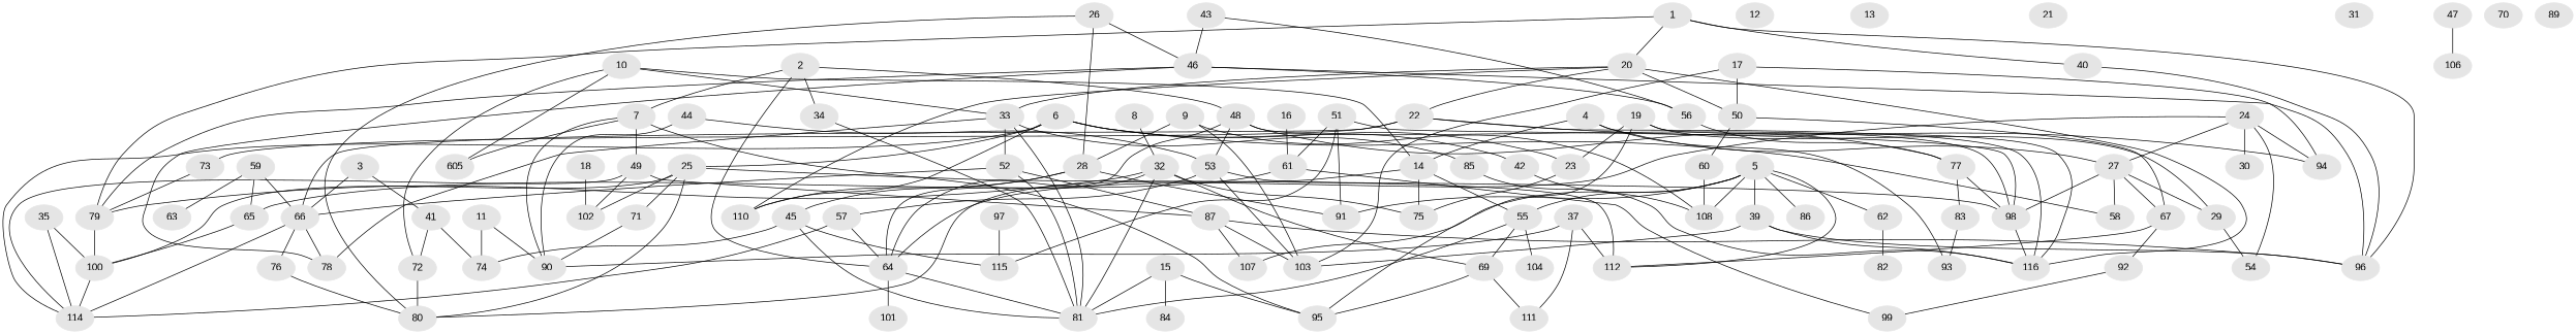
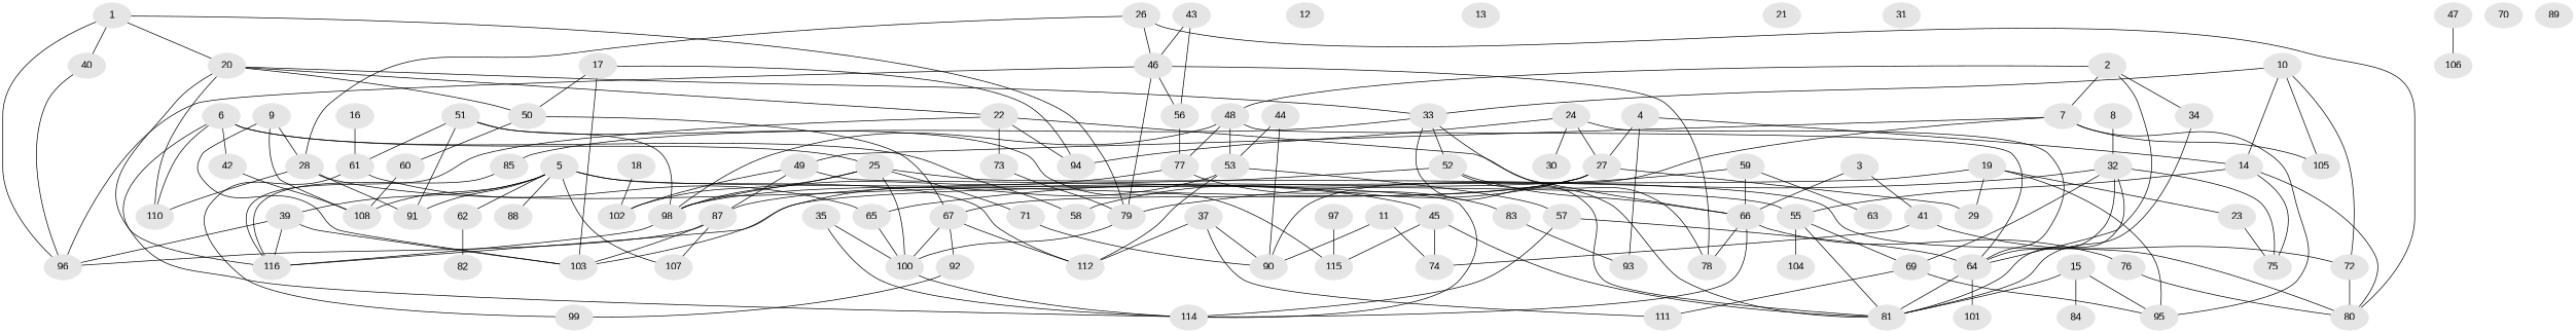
  graph {
    fontname="Liberation Sans"
    node [color=gray90 fontname="Liberation Sans" style=filled]
    edge [fontname="Liberation Sans"]
    1
    20
    40
    79
    96
    110
    33
    50
    116
    22
    100
    2
    7
    34
    48
    64
    49
    90
    95
-   105 [label=605]
+   105
    81
    98
    53
    77
    101
    3
    41
    66
    72
    74
    114
    78
    76
    4
    14
    27
    93
    55
    75
    80
    58
    29
    67
    5
    39
    62
-   88 [label=86]
+   88
    91
    107
    108
    112
    103
    69
    104
    82
    6
    23
    25
    42
    102
    71
    87
    8
    32
    9
    28
    45
    10
    52
    85
    11
    12
    13
    15
    84
    16
    61
    65
    99
    17
    94
    60
    18
    19
-   54
    73
    21
    24
    30
    26
    46
    56
    92
    115
    31
    111
    35
    37
    43
    44
    57
    47
    106
    83
    51
    59
    63
    70
    89
    97
    1 -- 20
    1 -- 40
    1 -- 79
    1 -- 96
    20 -- 110
    20 -- 33
    20 -- 50
    20 -- 116
    20 -- 22
    40 -- 96
    79 -- 100
    33 -- 81
    33 -- 78
    33 -- 52
    33 -- 85
    50 -- 67
    50 -- 60
    22 -- 116
    22 -- 66
    22 -- 94
    22 -- 73
    100 -- 114
    2 -- 7
    2 -- 34
    2 -- 48
    2 -- 64
    7 -- 49
    7 -- 90
    7 -- 95
    7 -- 105
    34 -- 81
    48 -- 64
    48 -- 98
    48 -- 53
    48 -- 77
    64 -- 81
    64 -- 101
    49 -- 114
    49 -- 102
    49 -- 87
    98 -- 116
    53 -- 112
    53 -- 103
    53 -- 57
    77 -- 98
    77 -- 83
    3 -- 41
    3 -- 66
    41 -- 72
    41 -- 74
    66 -- 114
    66 -- 78
    66 -- 76
    72 -- 80
    76 -- 80
    4 -- 14
    4 -- 27
    4 -- 93
    14 -- 55
    14 -- 75
    14 -- 80
    27 -- 98
    27 -- 58
    27 -- 29
    27 -- 67
    55 -- 81
    55 -- 69
    55 -- 104
-   29 -- 54
+   67 -- 100
    67 -- 112
    67 -- 92
    5 -- 55
    5 -- 39
    5 -- 62
    5 -- 88
    5 -- 91
    5 -- 107
    5 -- 108
    5 -- 112
    39 -- 96
    39 -- 116
    39 -- 103
    62 -- 82
    69 -- 95
    69 -- 111
    6 -- 110
    6 -- 114
    6 -- 58
-   6 -- 23
    6 -- 25
    6 -- 42
    23 -- 75
    25 -- 100
    25 -- 98
    25 -- 80
    25 -- 102
    25 -- 71
    42 -- 108
    71 -- 90
    87 -- 96
    87 -- 107
    87 -- 103
    8 -- 32
    32 -- 79
    32 -- 64
    32 -- 81
    32 -- 75
    32 -- 69
    9 -- 108
    9 -- 103
    9 -- 28
    28 -- 110
    28 -- 91
    28 -- 45
    45 -- 81
    45 -- 74
    45 -- 115
    10 -- 33
    10 -- 105
    10 -- 72
    10 -- 14
    52 -- 81
    52 -- 66
    52 -- 87
    85 -- 116
    11 -- 90
    11 -- 74
    15 -- 95
    15 -- 81
    15 -- 84
    16 -- 61
    61 -- 65
    61 -- 99
    65 -- 100
    17 -- 50
    17 -- 103
    17 -- 94
    60 -- 108
    18 -- 102
    19 -- 116
    19 -- 95
    19 -- 29
    19 -- 23
    73 -- 79
    24 -- 64
    24 -- 27
    24 -- 94
-   24 -- 54
    24 -- 30
    26 -- 80
    26 -- 28
    26 -- 46
    46 -- 79
    46 -- 96
    46 -- 78
    46 -- 56
    56 -- 77
    92 -- 99
    35 -- 100
    35 -- 114
    37 -- 90
    37 -- 112
    37 -- 111
    43 -- 46
    43 -- 56
    44 -- 90
    44 -- 53
    57 -- 64
    57 -- 114
    47 -- 106
    83 -- 93
    51 -- 98
    51 -- 91
    51 -- 61
    51 -- 115
    59 -- 66
    59 -- 65
    59 -- 63
    97 -- 115
  }
